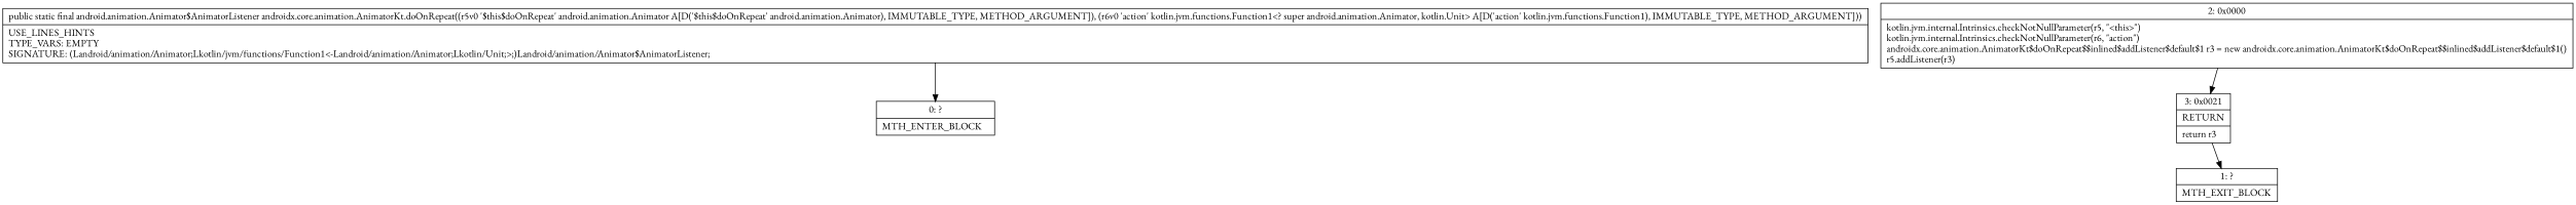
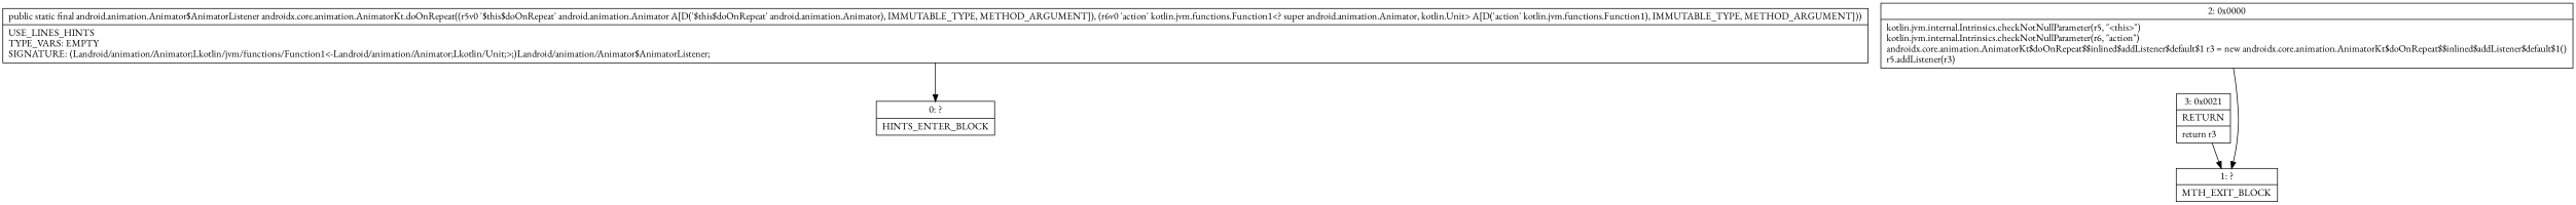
  digraph {
    fontname="EB Garamond"
    node [fontname="EB Garamond" shape=record]
    edge [fontname="EB Garamond"]
-   n1 [label="{0\:\ ?|MTH_ENTER_BLOCK\l}"]
+   n1 [label="{0\:\ ?|HINTS_ENTER_BLOCK\l}"]
    n2 [label="{2\:\ 0x0000|kotlin.jvm.internal.Intrinsics.checkNotNullParameter(r5, \"\<this\>\")\lkotlin.jvm.internal.Intrinsics.checkNotNullParameter(r6, \"action\")\landroidx.core.animation.AnimatorKt$doOnRepeat$$inlined$addListener$default$1 r3 = new androidx.core.animation.AnimatorKt$doOnRepeat$$inlined$addListener$default$1()\lr5.addListener(r3)\l}"]
    n3 [label="{3\:\ 0x0021|RETURN\l|return r3\l}"]
    n4 [label="{1\:\ ?|MTH_EXIT_BLOCK\l}"]
    n5 [label="{public static final android.animation.Animator$AnimatorListener androidx.core.animation.AnimatorKt.doOnRepeat((r5v0 '$this$doOnRepeat' android.animation.Animator A[D('$this$doOnRepeat' android.animation.Animator), IMMUTABLE_TYPE, METHOD_ARGUMENT]), (r6v0 'action' kotlin.jvm.functions.Function1\<? super android.animation.Animator, kotlin.Unit\> A[D('action' kotlin.jvm.functions.Function1), IMMUTABLE_TYPE, METHOD_ARGUMENT]))  | USE_LINES_HINTS\lTYPE_VARS: EMPTY\lSIGNATURE: (Landroid\/animation\/Animator;Lkotlin\/jvm\/functions\/Function1\<\-Landroid\/animation\/Animator;Lkotlin\/Unit;\>;)Landroid\/animation\/Animator$AnimatorListener;\l}"]
-   n2 -> n3
+   n2 -> n4
    n3 -> n4
    n5 -> n1
  }
